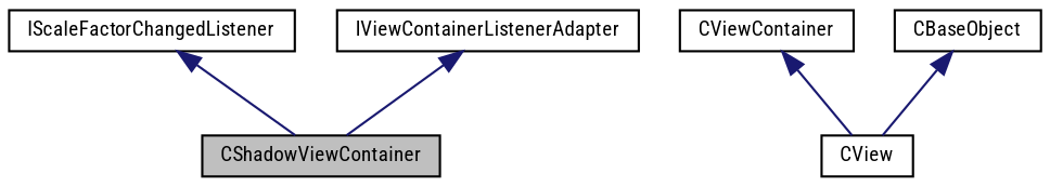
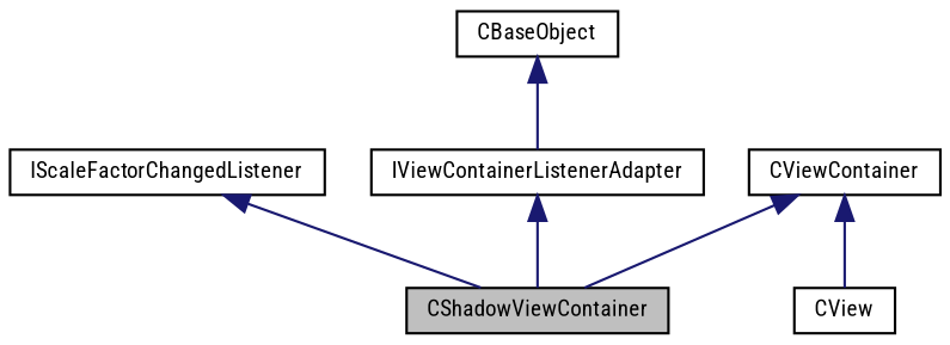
  digraph {
    fontname="Roboto Condensed"
    node [color=black fontname="Roboto Condensed" fontsize=9 shape=record]
    edge [color=midnightblue dir=back fontname="Roboto Condensed" fontsize=9 labelfontname=Arial labelfontsize=9 style=solid]
    n1 [fillcolor=grey75 fontcolor=black height=0.2 label=CShadowViewContainer style=filled width=0.4]
    n2 [height=0.2 label=CViewContainer width=0.4]
    n3 [height=0.2 label=CView width=0.4]
    n4 [height=0.2 label=CBaseObject width=0.4]
    n5 [height=0.2 label=IScaleFactorChangedListener width=0.4]
    n6 [height=0.2 label=IViewContainerListenerAdapter width=0.4]
+   n2 -> n1
    n2 -> n3
-   n4 -> n3
+   n4 -> n6
    n5 -> n1
    n6 -> n1
  }
